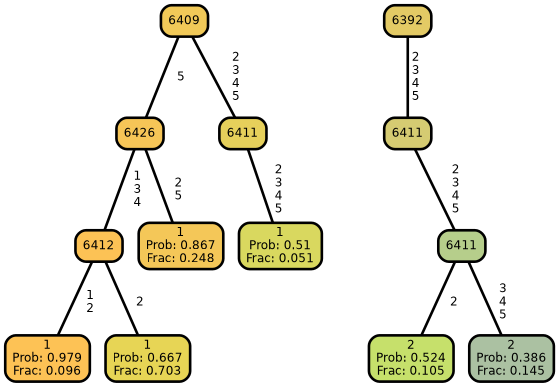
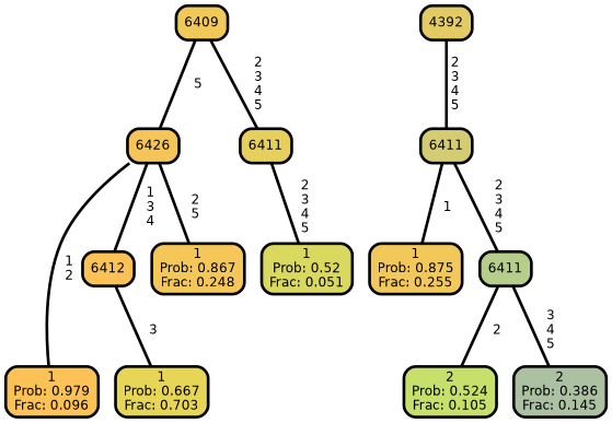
  graph {
    ranksep="0 equally"
    splines=straight
    node [color=black fontcolor=black fontname=helvetica penwidth=3 shape=box style="filled, rounded"]
    edge [color=black fontname=helvetica penwidth=3]
    n1 [fillcolor="#fdc255" label="1\nProb: 0.979\nFrac: 0.096"]
    n2 [fillcolor="#fcc255" label=6412]
    n3 [fillcolor="#e7d555" label="1\nProb: 0.667\nFrac: 0.703"]
    n4 [fillcolor="#f6c557" label=6426]
    n5 [fillcolor="#f4c758" label="1\nProb: 0.867\nFrac: 0.248"]
    n6 [fillcolor="#f1c958" label=6409]
    n7 [fillcolor="#e6d05b" label=6411]
-   n8 [fillcolor="#d9d85f" label="1\nProb: 0.51\nFrac: 0.051"]
-   n9 [fillcolor="#e3ca65" label=6392]
+   n8 [fillcolor="#d9d85f" label="1\nProb: 0.52\nFrac: 0.051"]
+   n9 [fillcolor="#e3ca65" label=4392]
    n10 [fillcolor="#d5cb72" label=6411]
+   n11 [fillcolor="#f3c85a" label="1\nProb: 0.875\nFrac: 0.255"]
    n12 [fillcolor="#b6ce8b" label=6411]
    n13 [fillcolor="#c6e06b" label="2\nProb: 0.524\nFrac: 0.105"]
    n14 [fillcolor="#abc1a2" label="2\nProb: 0.386\nFrac: 0.145"]
    subgraph sub_1 {
      rank=same
    }
-   n2 -- n1 [label=" 1\n 2"]
-   n2 -- n3 [label=" 2"]
+   n4 -- n1 [label=" 1\n 2"]
+   n2 -- n3 [label=" 3"]
    n4 -- n2 [label=" 1\n 3\n 4"]
    n4 -- n5 [label=" 2\n 5"]
    n6 -- n4 [label=" 5"]
    n6 -- n7 [label=" 2\n 3\n 4\n 5"]
    n7 -- n8 [label=" 2\n 3\n 4\n 5"]
    n9 -- n10 [label=" 2\n 3\n 4\n 5"]
+   n10 -- n11 [label=" 1"]
    n10 -- n12 [label=" 2\n 3\n 4\n 5"]
    n12 -- n13 [label=" 2"]
    n12 -- n14 [label=" 3\n 4\n 5"]
  }
